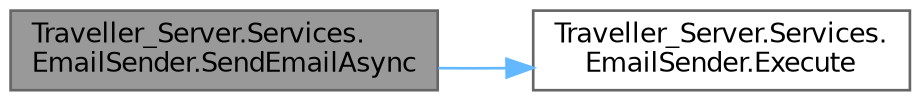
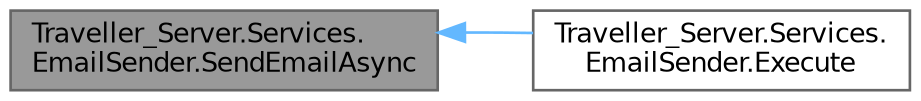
  digraph {
    rankdir=LR
    node [fontname=Helvetica fontsize=10 shape=box style=filled]
    n1 [color=gray40 fillcolor=grey60 fontcolor=black height=0.2 label="Traveller_Server.Services.\lEmailSender.SendEmailAsync" width=0.4]
    n2 [color=grey40 fillcolor=white height=0.2 label="Traveller_Server.Services.\lEmailSender.Execute" width=0.4]
-   n1 -> n2 [color=steelblue1 fontname=Helvetica fontsize=10 labelfontname=Helvetica labelfontsize=10 style=solid]
+   n2 -> n1 [color=steelblue1 fontname=Helvetica fontsize=10 labelfontname=Helvetica labelfontsize=10 style=solid]
  }
